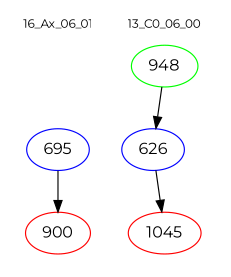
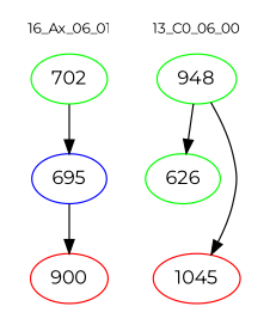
  digraph {
    fontname=Montserrat
    node [color=green fontname=Montserrat]
    edge [color=black fontname=Montserrat]
+   n1 [label=702]
    n2 [color=blue label=695]
    n3 [color=red label=900]
    n4 [label=948]
-   n5 [color=blue label=626]
+   n5 [label=626]
    n6 [color=red label=1045]
    subgraph cluster_1 {
      color=white
      fontsize=10
      label="16_Ax_06_01"
+     n1
      n2
      n3
    }
    subgraph cluster_2 {
      color=white
      fontsize=10
      label="13_C0_06_00"
      n4
      n5
      n6
    }
+   n1 -> n2
    n2 -> n3
    n4 -> n5
-   n5 -> n6
+   n4 -> n6
  }
